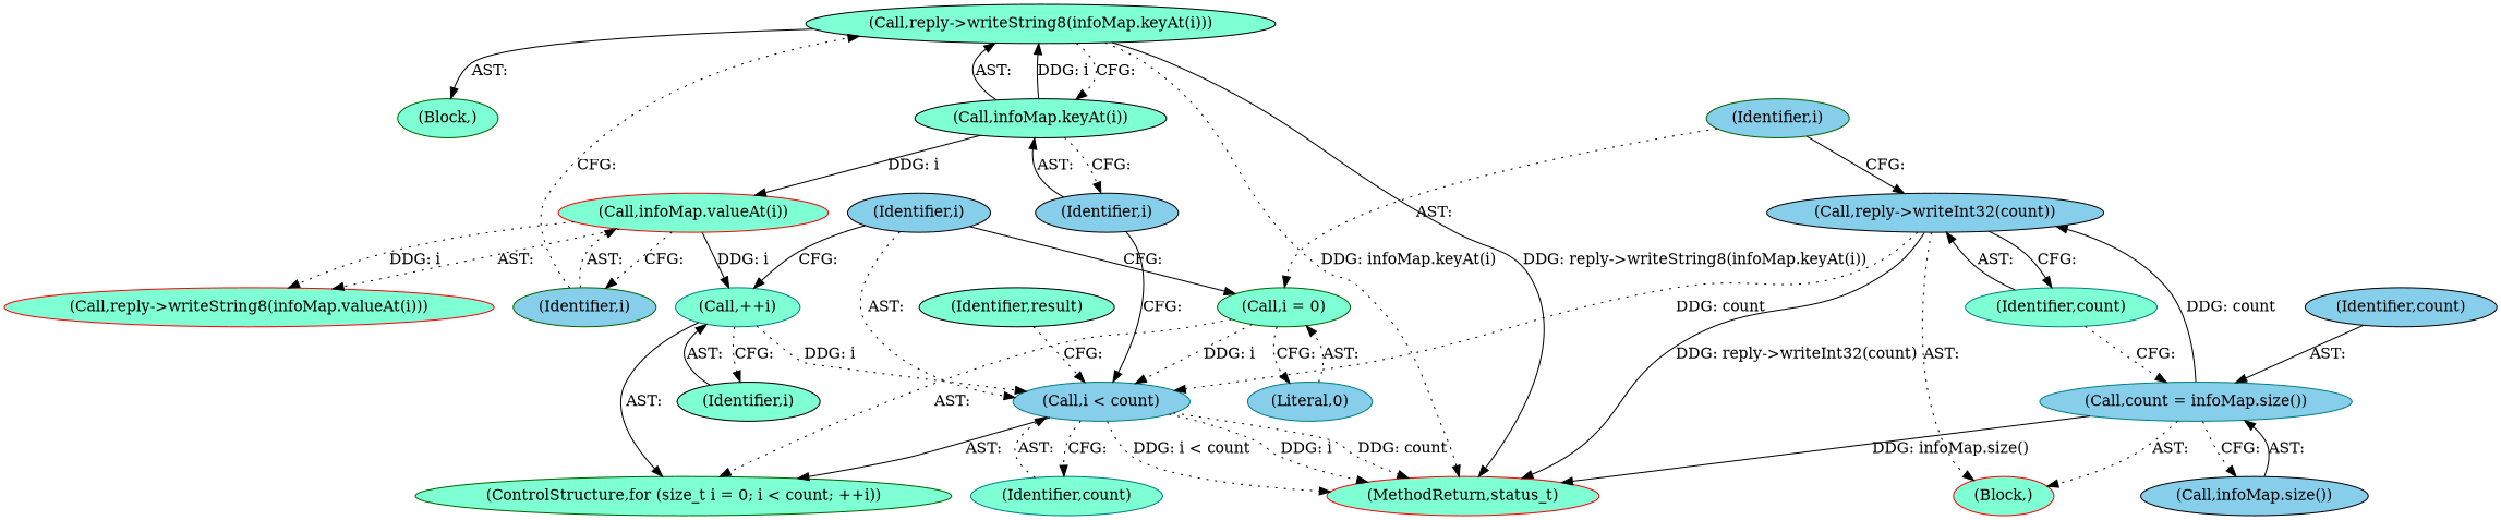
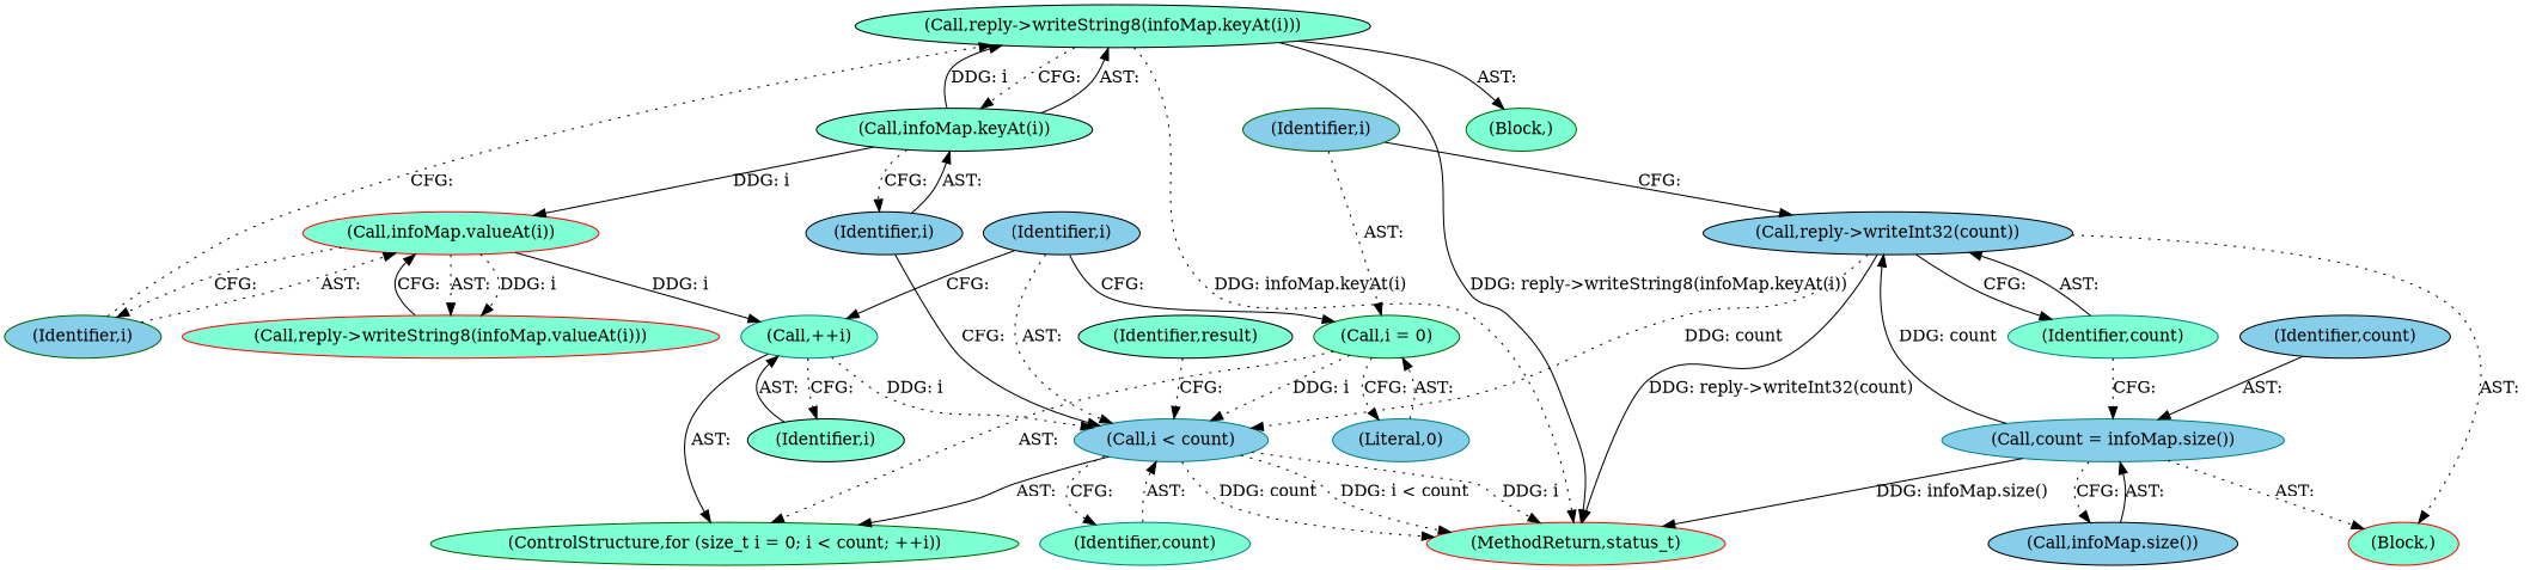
  digraph {
    node [color=black fillcolor=aquamarine style=filled]
    edge [style=dotted]
    n1 [label="(Call,reply->writeString8(infoMap.keyAt(i)))"]
    n2 [label="(Call,infoMap.keyAt(i))"]
    n3 [color=darkgreen label="(Block,)"]
    n4 [color=red label="(MethodReturn,status_t)"]
    n5 [color=red label="(Call,infoMap.valueAt(i))"]
    n6 [fillcolor=skyblue label="(Identifier,i)"]
    n7 [color=teal label="(Call,++i)"]
    n8 [color=red label="(Call,reply->writeString8(infoMap.valueAt(i)))"]
    n9 [color=darkgreen fillcolor=skyblue label="(Identifier,i)"]
    n10 [color=teal fillcolor=skyblue label="(Call,i < count)"]
    n11 [color=teal label="(Identifier,count)"]
    n12 [color=darkgreen label="(ControlStructure,for (size_t i = 0; i < count; ++i))"]
    n13 [label="(Identifier,i)"]
    n14 [color=darkgreen label="(Call,i = 0)"]
    n15 [color=teal fillcolor=skyblue label="(Literal,0)"]
    n16 [fillcolor=skyblue label="(Call,reply->writeInt32(count))"]
    n17 [color=red label="(Block,)"]
    n18 [color=teal label="(Identifier,count)"]
    n19 [color=teal fillcolor=skyblue label="(Call,count = infoMap.size())"]
    n20 [fillcolor=skyblue label="(Call,infoMap.size())"]
    n21 [fillcolor=skyblue label="(Identifier,i)"]
    n22 [label="(Identifier,result)"]
    n23 [fillcolor=skyblue label="(Identifier,count)"]
    n24 [color=darkgreen fillcolor=skyblue label="(Identifier,i)"]
    n1 -> n2 [label="CFG: "]
    n1 -> n3 [label="AST: " style=solid]
    n1 -> n4 [label="DDG: infoMap.keyAt(i)"]
    n1 -> n4 [label="DDG: reply->writeString8(infoMap.keyAt(i))" style=solid]
    n2 -> n1 [label="AST: " style=solid]
    n2 -> n1 [label="DDG: i" style=solid]
    n2 -> n5 [label="DDG: i" style=solid]
    n2 -> n6 [label="CFG: "]
    n5 -> n7 [label="DDG: i" style=solid]
    n5 -> n8 [label="AST: "]
    n5 -> n8 [label="DDG: i"]
    n5 -> n9 [label="CFG: "]
    n6 -> n2 [label="AST: " style=solid]
    n6 -> n10 [label="CFG: " style=solid]
    n7 -> n10 [label="DDG: i"]
    n7 -> n12 [label="AST: " style=solid]
    n7 -> n13 [label="CFG: "]
+   n8 -> n5 [label="CFG: " style=solid]
    n9 -> n1 [label="CFG: "]
    n9 -> n5 [label="AST: "]
    n10 -> n4 [label="DDG: i"]
    n10 -> n4 [label="DDG: count"]
    n10 -> n4 [label="DDG: i < count"]
    n10 -> n11 [label="CFG: "]
    n10 -> n12 [label="AST: " style=solid]
    n11 -> n10 [label="AST: "]
    n13 -> n7 [label="AST: " style=solid]
    n14 -> n10 [label="DDG: i"]
    n14 -> n12 [label="AST: "]
    n14 -> n15 [label="CFG: "]
    n15 -> n14 [label="AST: "]
    n16 -> n4 [label="DDG: reply->writeInt32(count)" style=solid]
    n16 -> n10 [label="DDG: count"]
    n16 -> n17 [label="AST: "]
    n16 -> n18 [label="CFG: " style=solid]
    n18 -> n16 [label="AST: " style=solid]
    n18 -> n19 [label="CFG: "]
    n19 -> n4 [label="DDG: infoMap.size()" style=solid]
    n19 -> n16 [label="DDG: count" style=solid]
    n19 -> n17 [label="AST: "]
    n19 -> n20 [label="CFG: "]
    n20 -> n19 [label="AST: " style=solid]
    n21 -> n7 [label="CFG: " style=solid]
    n21 -> n10 [label="AST: "]
    n21 -> n14 [label="CFG: " style=solid]
    n22 -> n10 [label="CFG: "]
    n23 -> n19 [label="AST: " style=solid]
    n24 -> n14 [label="AST: "]
    n24 -> n16 [label="CFG: " style=solid]
  }
